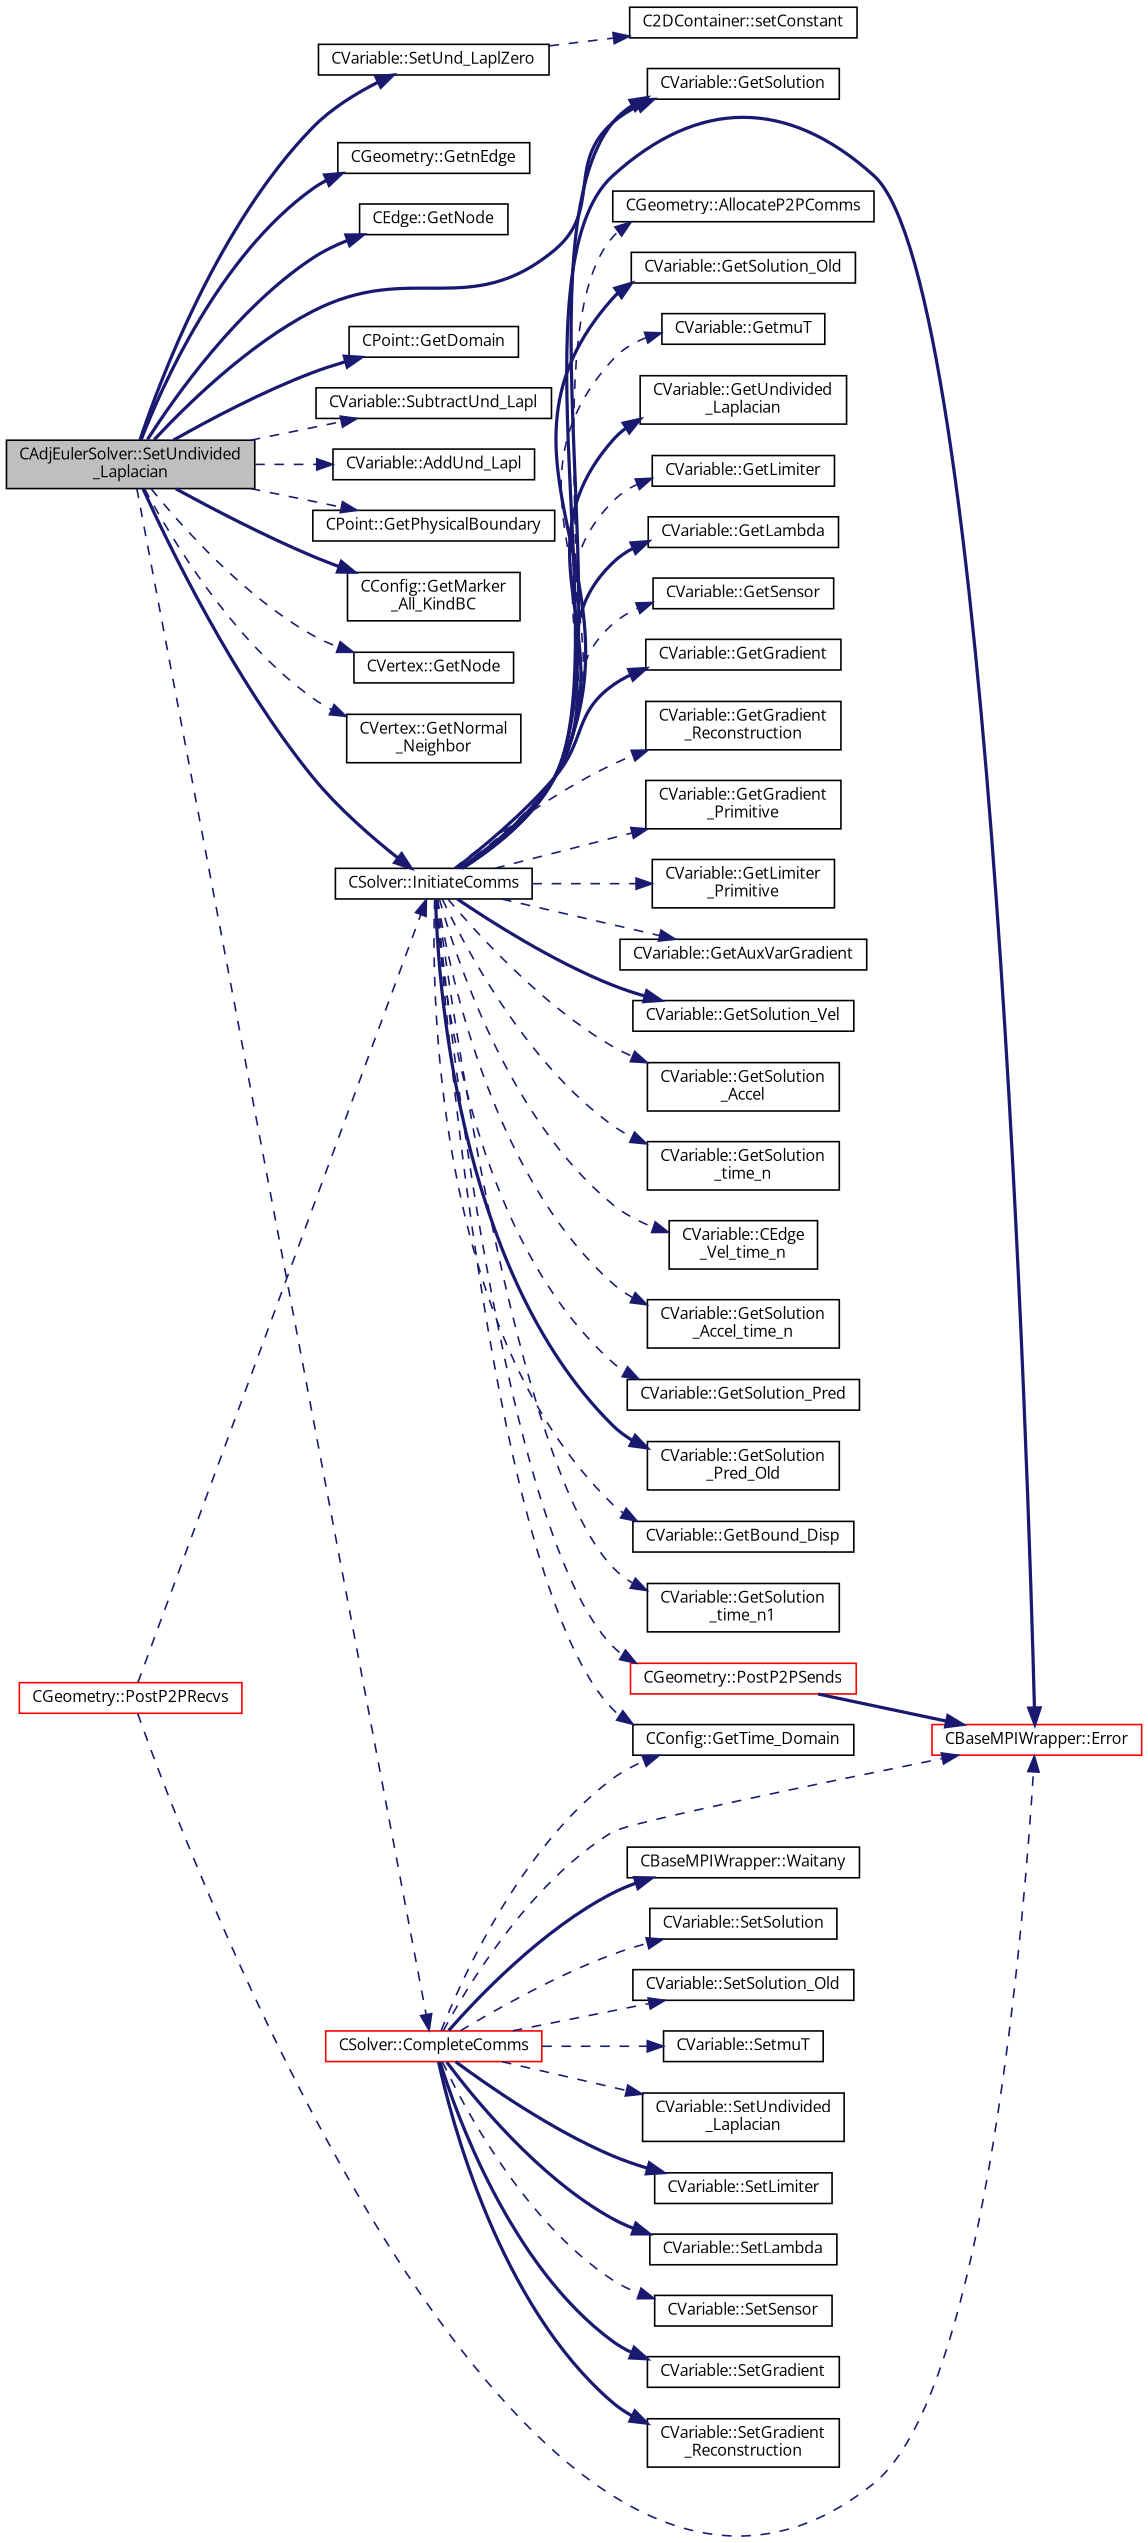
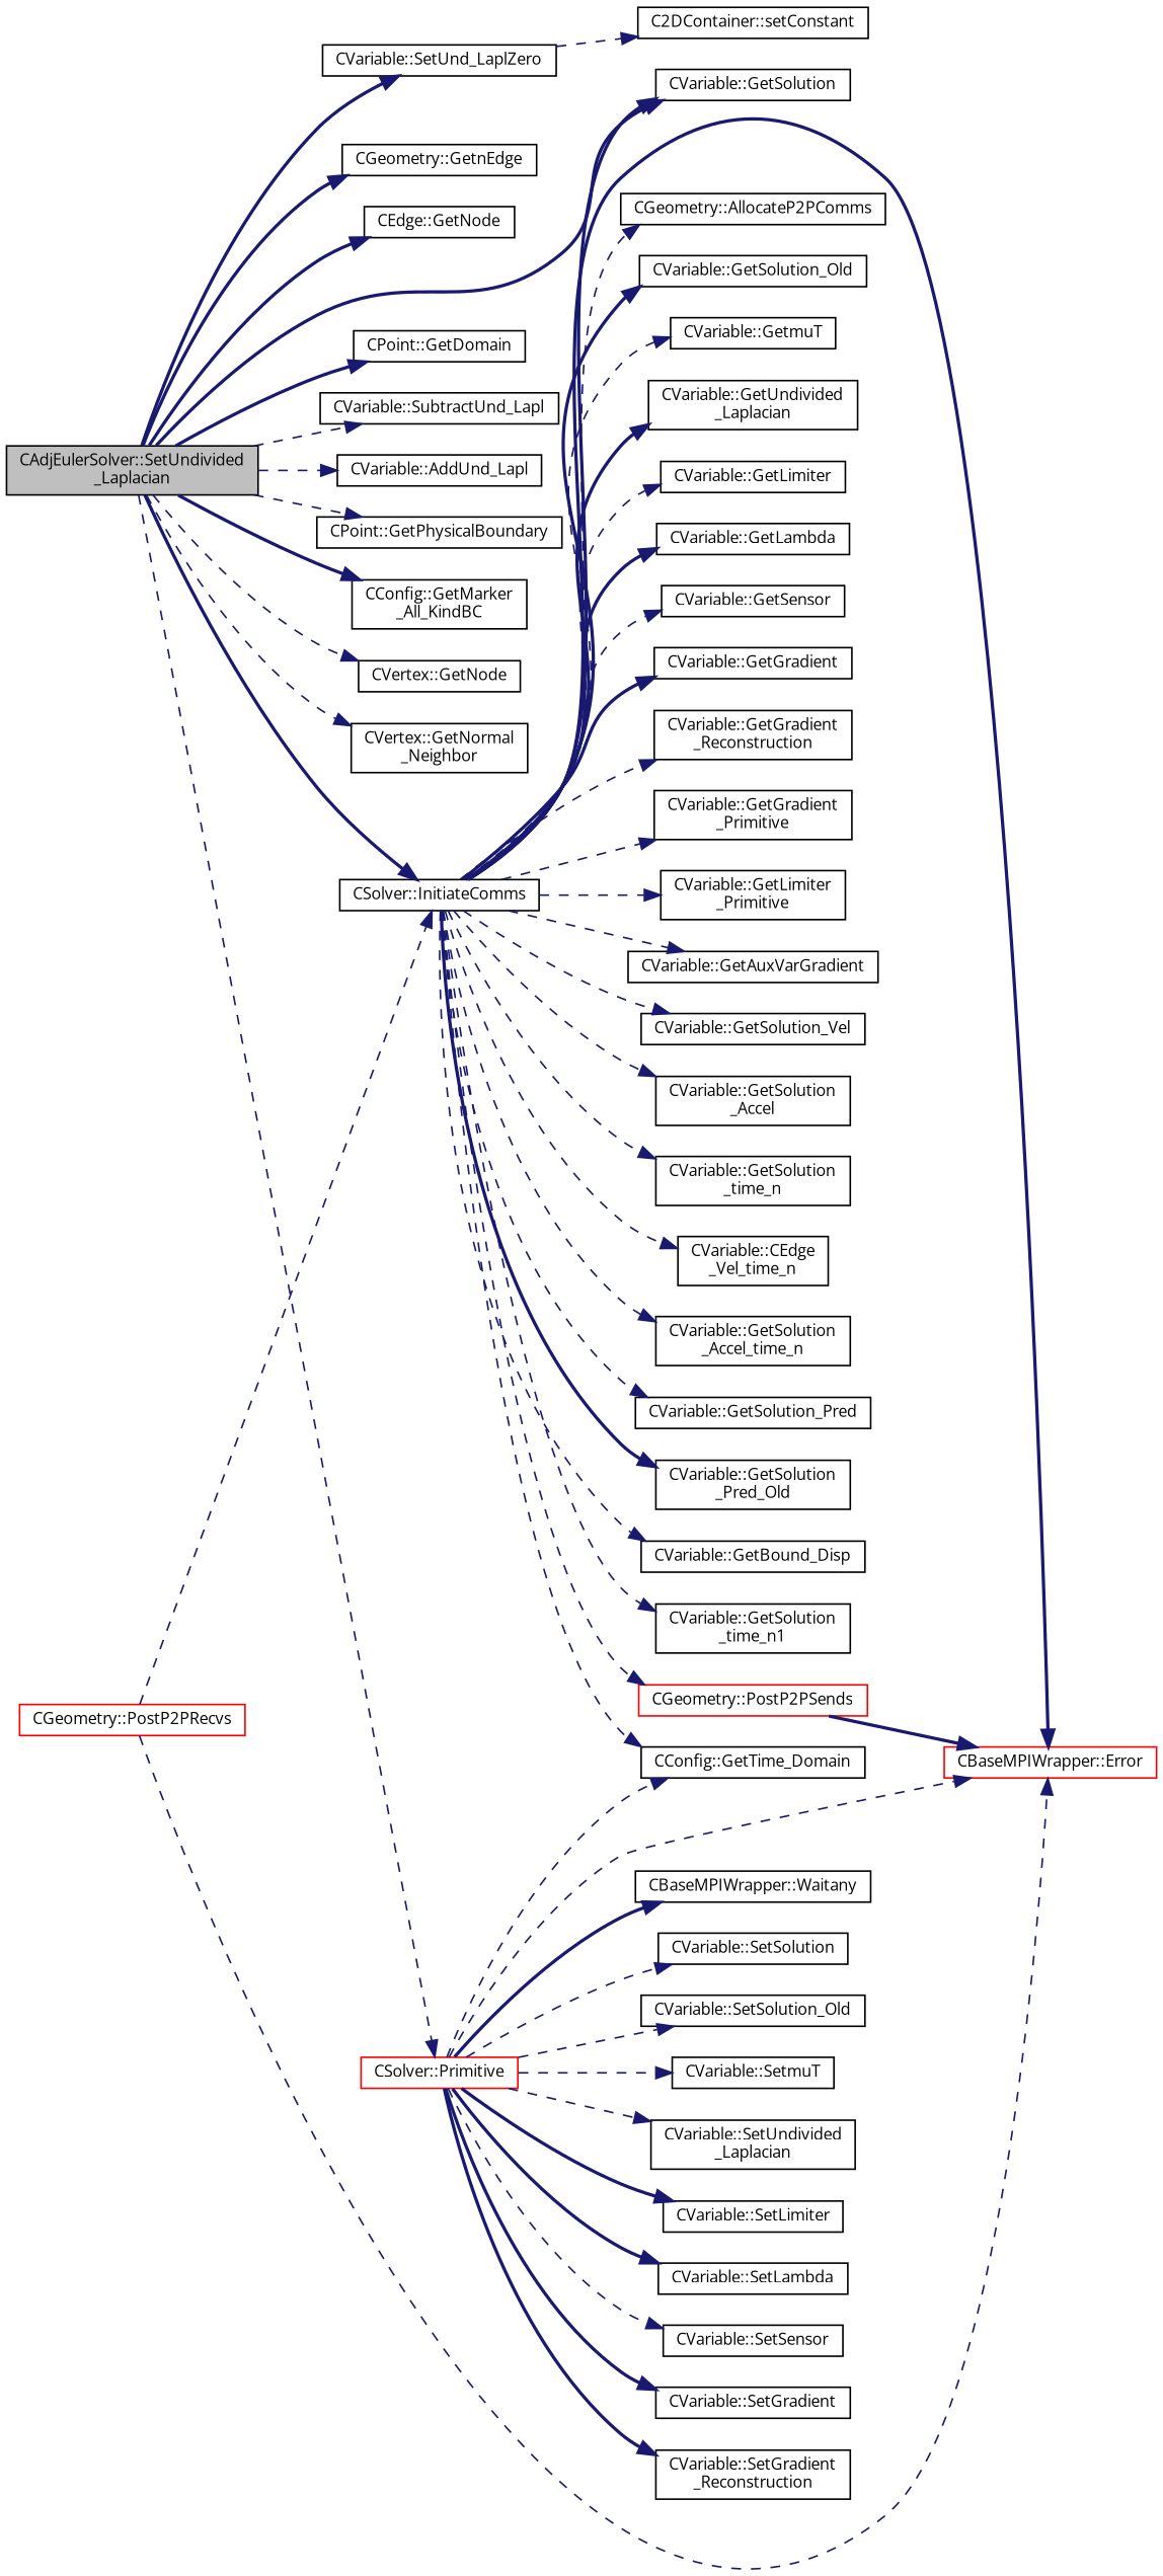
  digraph {
    fontname="Open Sans"
    rankdir=LR
    node [color=black fillcolor=white fontname="Open Sans" fontsize=10 shape=record style=filled]
    edge [color=midnightblue fontname="Open Sans" fontsize=10 labelfontname=Helvetica labelfontsize=10 style=dashed]
    n1 [fillcolor=grey75 fontcolor=black height=0.2 label="CAdjEulerSolver::SetUndivided\l_Laplacian" width=0.4]
    n2 [height=0.2 label="CVariable::SetUnd_LaplZero" width=0.4]
    n3 [height=0.2 label="CGeometry::GetnEdge" width=0.4]
    n4 [height=0.2 label="CEdge::GetNode" width=0.4]
    n5 [height=0.2 label="CVariable::GetSolution" width=0.4]
    n6 [height=0.2 label="CPoint::GetDomain" width=0.4]
    n7 [height=0.2 label="CVariable::SubtractUnd_Lapl" width=0.4]
    n8 [height=0.2 label="CVariable::AddUnd_Lapl" width=0.4]
    n9 [height=0.2 label="CPoint::GetPhysicalBoundary" width=0.4]
    n10 [height=0.2 label="CConfig::GetMarker\l_All_KindBC" width=0.4]
    n11 [height=0.2 label="CVertex::GetNode" width=0.4]
    n12 [height=0.2 label="CVertex::GetNormal\l_Neighbor" width=0.4]
    n13 [height=0.2 label="CSolver::InitiateComms" width=0.4]
-   n14 [color=red height=0.2 label="CSolver::CompleteComms" width=0.4]
+   n14 [color=red height=0.2 label="CSolver::Primitive" width=0.4]
    n15 [height=0.2 label="C2DContainer::setConstant" width=0.4]
    n16 [height=0.2 label="CConfig::GetTime_Domain" width=0.4]
    n17 [color=red height=0.2 label="CBaseMPIWrapper::Error" width=0.4]
    n18 [height=0.2 label="CGeometry::AllocateP2PComms" width=0.4]
    n19 [height=0.2 label="CVariable::GetSolution_Old" width=0.4]
    n20 [height=0.2 label="CVariable::GetmuT" width=0.4]
    n21 [height=0.2 label="CVariable::GetUndivided\l_Laplacian" width=0.4]
    n22 [height=0.2 label="CVariable::GetLimiter" width=0.4]
    n23 [height=0.2 label="CVariable::GetLambda" width=0.4]
    n24 [height=0.2 label="CVariable::GetSensor" width=0.4]
    n25 [height=0.2 label="CVariable::GetGradient" width=0.4]
    n26 [height=0.2 label="CVariable::GetGradient\l_Reconstruction" width=0.4]
    n27 [height=0.2 label="CVariable::GetGradient\l_Primitive" width=0.4]
    n28 [height=0.2 label="CVariable::GetLimiter\l_Primitive" width=0.4]
    n29 [height=0.2 label="CVariable::GetAuxVarGradient" width=0.4]
    n30 [height=0.2 label="CVariable::GetSolution_Vel" width=0.4]
    n31 [height=0.2 label="CVariable::GetSolution\l_Accel" width=0.4]
    n32 [height=0.2 label="CVariable::GetSolution\l_time_n" width=0.4]
    n33 [height=0.2 label="CVariable::CEdge\l_Vel_time_n" width=0.4]
    n34 [height=0.2 label="CVariable::GetSolution\l_Accel_time_n" width=0.4]
    n35 [height=0.2 label="CVariable::GetSolution_Pred" width=0.4]
    n36 [height=0.2 label="CVariable::GetSolution\l_Pred_Old" width=0.4]
    n37 [height=0.2 label="CVariable::GetBound_Disp" width=0.4]
    n38 [height=0.2 label="CVariable::GetSolution\l_time_n1" width=0.4]
    n39 [color=red height=0.2 label="CGeometry::PostP2PSends" width=0.4]
    n40 [height=0.2 label="CBaseMPIWrapper::Waitany" width=0.4]
    n41 [height=0.2 label="CVariable::SetSolution" width=0.4]
    n42 [height=0.2 label="CVariable::SetSolution_Old" width=0.4]
    n43 [height=0.2 label="CVariable::SetmuT" width=0.4]
    n44 [height=0.2 label="CVariable::SetUndivided\l_Laplacian" width=0.4]
    n45 [height=0.2 label="CVariable::SetLimiter" width=0.4]
    n46 [height=0.2 label="CVariable::SetLambda" width=0.4]
    n47 [height=0.2 label="CVariable::SetSensor" width=0.4]
    n48 [height=0.2 label="CVariable::SetGradient" width=0.4]
    n49 [height=0.2 label="CVariable::SetGradient\l_Reconstruction" width=0.4]
    n50 [color=red height=0.2 label="CGeometry::PostP2PRecvs" width=0.4]
    n1 -> n2 [style=bold]
    n1 -> n3 [style=bold]
    n1 -> n4 [style=bold]
    n1 -> n5 [style=bold]
    n1 -> n6 [style=bold]
    n1 -> n7
    n1 -> n8
    n1 -> n9
    n1 -> n10 [style=bold]
    n1 -> n11
    n1 -> n12
    n1 -> n13 [style=bold]
    n1 -> n14
    n2 -> n15
    n13 -> n5 [style=bold]
    n13 -> n16
    n13 -> n17 [style=bold]
    n13 -> n18
    n13 -> n19 [style=bold]
    n13 -> n20
    n13 -> n21 [style=bold]
    n13 -> n22
    n13 -> n23 [style=bold]
    n13 -> n24
    n13 -> n25 [style=bold]
    n13 -> n26
    n13 -> n27
    n13 -> n28
    n13 -> n29
-   n13 -> n30 [style=bold]
+   n13 -> n30
    n13 -> n31
    n13 -> n32
    n13 -> n33
    n13 -> n34
    n13 -> n35
    n13 -> n36 [style=bold]
    n13 -> n37
    n13 -> n38
    n13 -> n39
    n14 -> n16
    n14 -> n17
    n14 -> n40 [style=bold]
    n14 -> n41
    n14 -> n42
    n14 -> n43
    n14 -> n44
    n14 -> n45 [style=bold]
    n14 -> n46 [style=bold]
    n14 -> n47
    n14 -> n48 [style=bold]
    n14 -> n49 [style=bold]
    n39 -> n17 [style=bold]
    n50 -> n13
    n50 -> n17
  }
